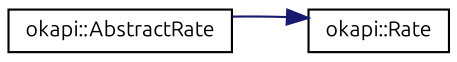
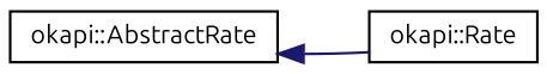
  digraph {
    rankdir=LR
    fontname=Ubuntu
    node [color=black fillcolor=white fontname=Ubuntu fontsize=10 shape=record style=filled]
    n1 [height=0.2 label="okapi::AbstractRate" width=0.4]
    n2 [height=0.2 label="okapi::Rate" width=0.4]
-   n2 -> n1 [color=midnightblue dir=back fontname=Ubuntu fontsize=10 labelfontname=Helvetica labelfontsize=10 style=solid]
+   n1 -> n2 [color=midnightblue dir=back fontname=Ubuntu fontsize=10 labelfontname=Helvetica labelfontsize=10 style=solid]
  }
